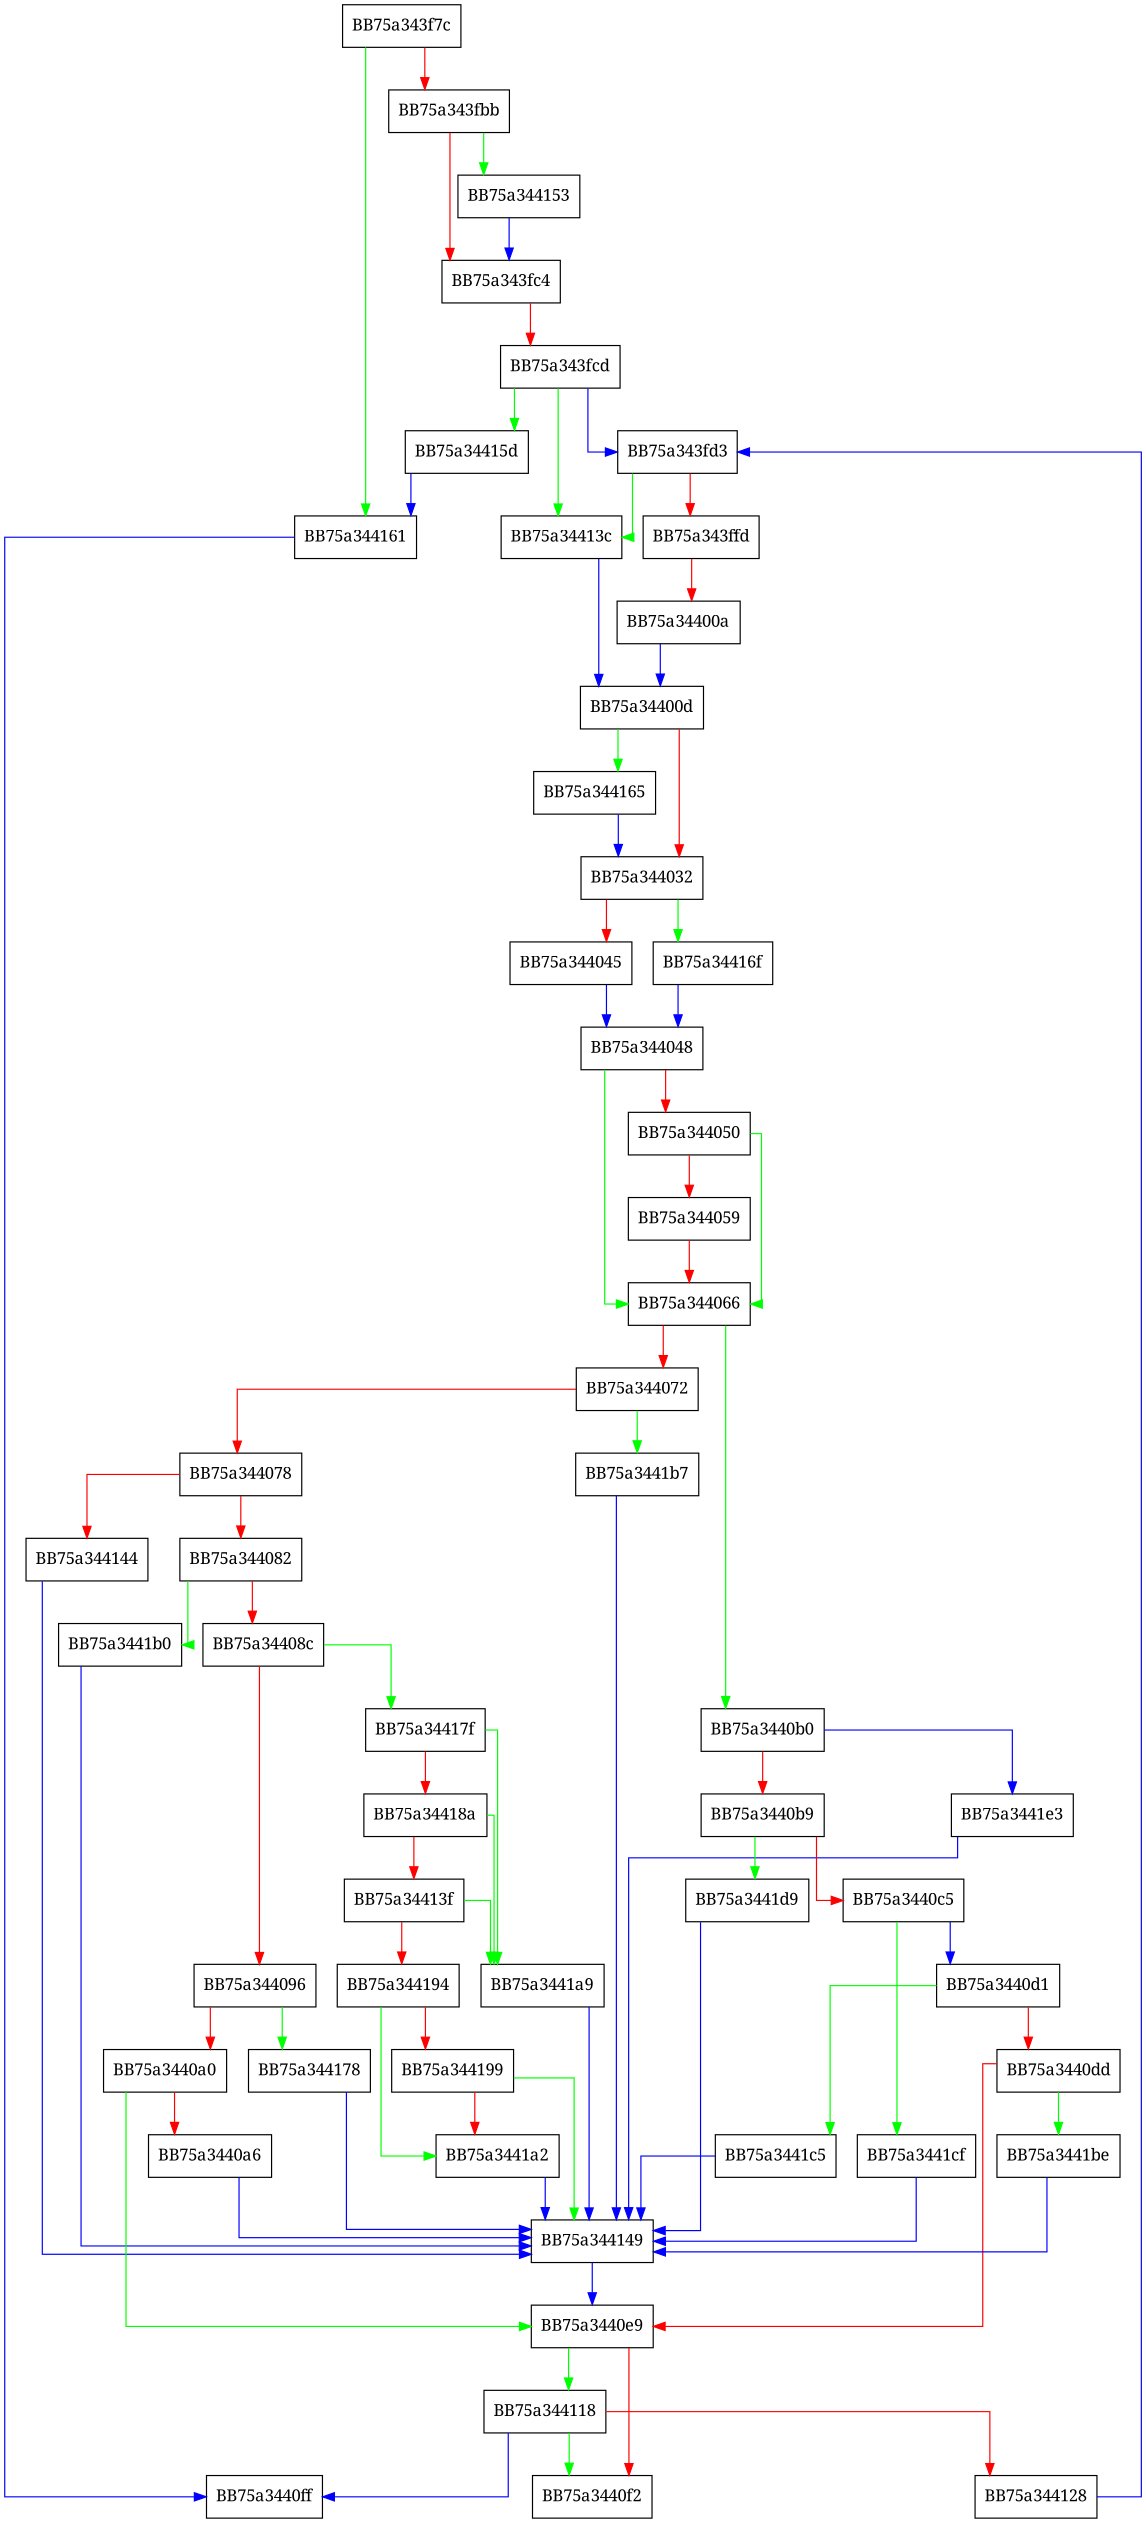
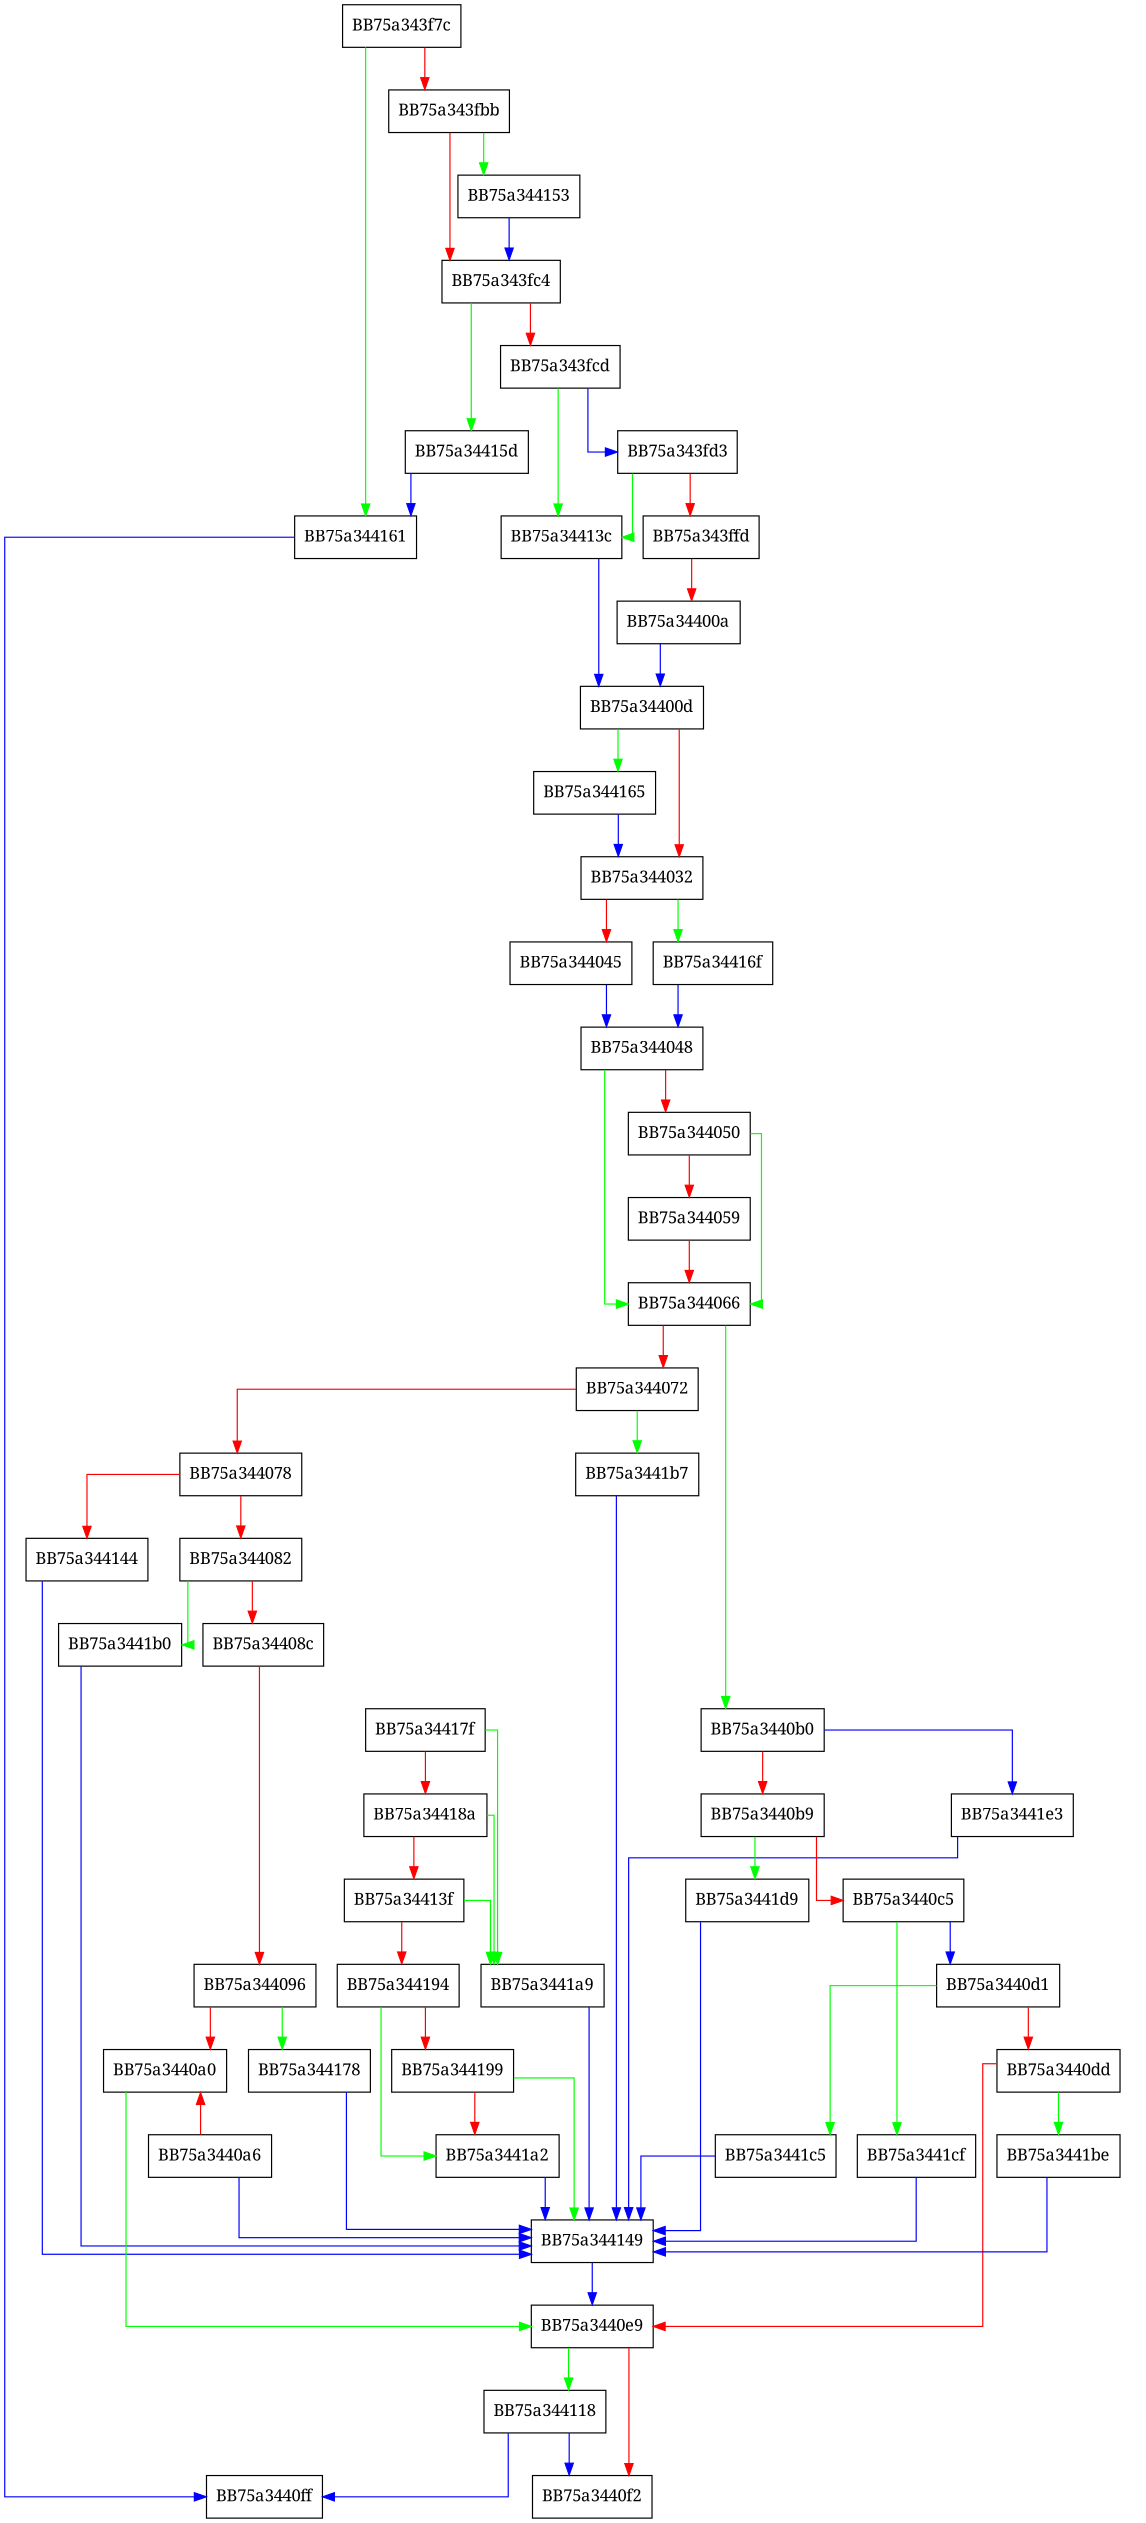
  digraph {
    fontname="Noto Serif"
    splines=ortho
    node [fontname="Noto Serif" shape=box]
    edge [color=red fontname="Noto Serif"]
    BB75a343f7c
    BB75a344161
    BB75a343fbb
    BB75a3440ff
    BB75a344153
    BB75a343fc4
    BB75a34415d
    BB75a343fcd
    BB75a343fd3
    BB75a34413c
    BB75a343ffd
    BB75a34400d
    BB75a34400a
    BB75a344165
    BB75a344032
    BB75a34416f
    BB75a344045
    BB75a344048
    BB75a344066
    BB75a344050
    BB75a3440b0
    BB75a344072
    BB75a344059
    BB75a3441e3
    BB75a3440b9
    BB75a3441b7
    BB75a344078
    BB75a344149
    BB75a3441d9
    BB75a3440c5
    BB75a344144
    BB75a344082
    BB75a3440e9
    BB75a3441b0
    BB75a34408c
    BB75a34417f
    BB75a344096
    BB75a3441a9
    BB75a34418a
    BB75a344178
    BB75a3440a0
    n42 [label=BB75a34413f]
    BB75a3440a6
    BB75a344118
    BB75a3440f2
-   BB75a344128
    BB75a3441cf
    BB75a3440d1
    BB75a3441c5
    BB75a3440dd
    BB75a3441be
    BB75a344194
    BB75a3441a2
    BB75a344199
    BB75a343f7c -> BB75a344161 [color=green]
    BB75a343f7c -> BB75a343fbb
    BB75a344161 -> BB75a3440ff [color=blue]
    BB75a343fbb -> BB75a344153 [color=green]
    BB75a343fbb -> BB75a343fc4
    BB75a344153 -> BB75a343fc4 [color=blue]
-   BB75a343fcd -> BB75a34415d [color=green]
+   BB75a343fc4 -> BB75a34415d [color=green]
    BB75a343fc4 -> BB75a343fcd
    BB75a34415d -> BB75a344161 [color=blue]
    BB75a343fcd -> BB75a343fd3 [color=blue]
    BB75a343fcd -> BB75a34413c [color=green]
    BB75a343fd3 -> BB75a34413c [color=green]
    BB75a343fd3 -> BB75a343ffd
    BB75a34413c -> BB75a34400d [color=blue]
    BB75a343ffd -> BB75a34400a
    BB75a34400d -> BB75a344165 [color=green]
    BB75a34400d -> BB75a344032
    BB75a34400a -> BB75a34400d [color=blue]
    BB75a344165 -> BB75a344032 [color=blue]
    BB75a344032 -> BB75a34416f [color=green]
    BB75a344032 -> BB75a344045
    BB75a34416f -> BB75a344048 [color=blue]
    BB75a344045 -> BB75a344048 [color=blue]
    BB75a344048 -> BB75a344066 [color=green]
    BB75a344048 -> BB75a344050
    BB75a344066 -> BB75a3440b0 [color=green]
    BB75a344066 -> BB75a344072
    BB75a344050 -> BB75a344066 [color=green]
    BB75a344050 -> BB75a344059
    BB75a3440b0 -> BB75a3441e3 [color=blue]
    BB75a3440b0 -> BB75a3440b9
    BB75a344072 -> BB75a3441b7 [color=green]
    BB75a344072 -> BB75a344078
    BB75a344059 -> BB75a344066
    BB75a3441e3 -> BB75a344149 [color=blue]
    BB75a3440b9 -> BB75a3441d9 [color=green]
    BB75a3440b9 -> BB75a3440c5
    BB75a3441b7 -> BB75a344149 [color=blue]
    BB75a344078 -> BB75a344144
    BB75a344078 -> BB75a344082
    BB75a344149 -> BB75a3440e9 [color=blue]
    BB75a3441d9 -> BB75a344149 [color=blue]
    BB75a3440c5 -> BB75a3441cf [color=green]
    BB75a3440c5 -> BB75a3440d1 [color=blue]
    BB75a344144 -> BB75a344149 [color=blue]
    BB75a344082 -> BB75a3441b0 [color=green]
    BB75a344082 -> BB75a34408c
    BB75a3440e9 -> BB75a344118 [color=green]
    BB75a3440e9 -> BB75a3440f2
    BB75a3441b0 -> BB75a344149 [color=blue]
-   BB75a34408c -> BB75a34417f [color=green]
    BB75a34408c -> BB75a344096
    BB75a34417f -> BB75a3441a9 [color=green]
    BB75a34417f -> BB75a34418a
    BB75a344096 -> BB75a344178 [color=green]
    BB75a344096 -> BB75a3440a0
    BB75a3441a9 -> BB75a344149 [color=blue]
    BB75a34418a -> BB75a3441a9 [color=green]
    BB75a34418a -> n42
    BB75a344178 -> BB75a344149 [color=blue]
    BB75a3440a0 -> BB75a3440e9 [color=green]
-   BB75a3440a0 -> BB75a3440a6
+   BB75a3440a6 -> BB75a3440a0
    n42 -> BB75a3441a9 [color=green]
    n42 -> BB75a344194
    BB75a3440a6 -> BB75a344149 [color=blue]
    BB75a344118 -> BB75a3440ff [color=blue]
-   BB75a344118 -> BB75a3440f2 [color=green]
-   BB75a344118 -> BB75a344128
-   BB75a344128 -> BB75a343fd3 [color=blue]
+   BB75a344118 -> BB75a3440f2 [color=blue]
    BB75a3441cf -> BB75a344149 [color=blue]
    BB75a3440d1 -> BB75a3441c5 [color=green]
    BB75a3440d1 -> BB75a3440dd
    BB75a3441c5 -> BB75a344149 [color=blue]
    BB75a3440dd -> BB75a3440e9
    BB75a3440dd -> BB75a3441be [color=green]
    BB75a3441be -> BB75a344149 [color=blue]
    BB75a344194 -> BB75a3441a2 [color=green]
    BB75a344194 -> BB75a344199
    BB75a3441a2 -> BB75a344149 [color=blue]
    BB75a344199 -> BB75a344149 [color=green]
    BB75a344199 -> BB75a3441a2
  }
